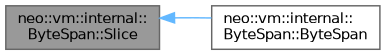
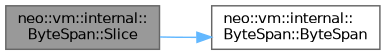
  digraph {
    rankdir=LR
    node [fontname=Helvetica fontsize=10 shape=box style=filled]
    n1 [color=gray40 fillcolor=grey60 fontcolor=black height=0.2 label="neo::vm::internal::\lByteSpan::Slice" width=0.4]
    n2 [color=grey40 fillcolor=white height=0.2 label="neo::vm::internal::\lByteSpan::ByteSpan" width=0.4]
-   n2 -> n1 [color=steelblue1 fontname=Helvetica fontsize=10 labelfontname=Helvetica labelfontsize=10 style=solid]
+   n1 -> n2 [color=steelblue1 fontname=Helvetica fontsize=10 labelfontname=Helvetica labelfontsize=10 style=solid]
  }
